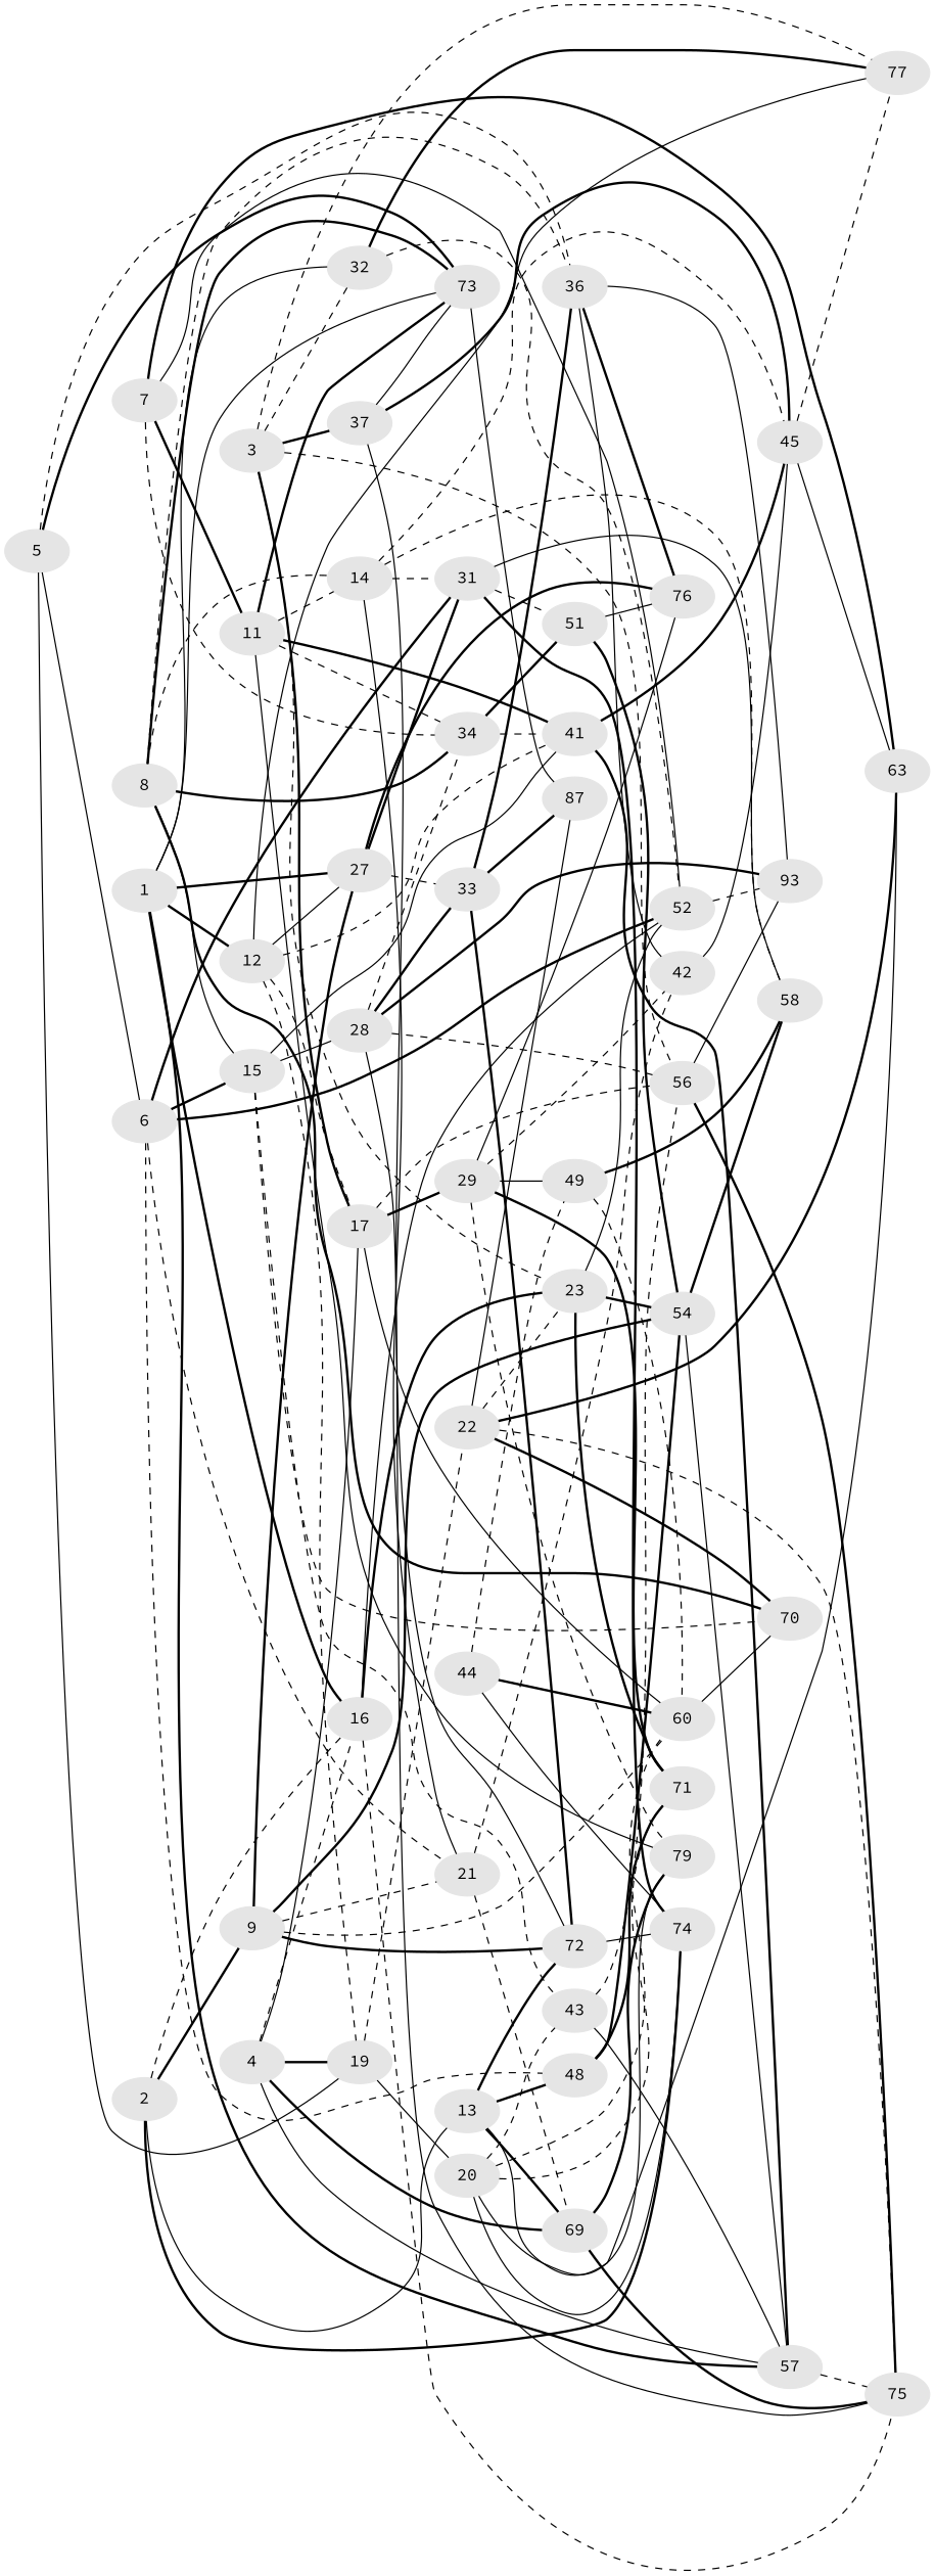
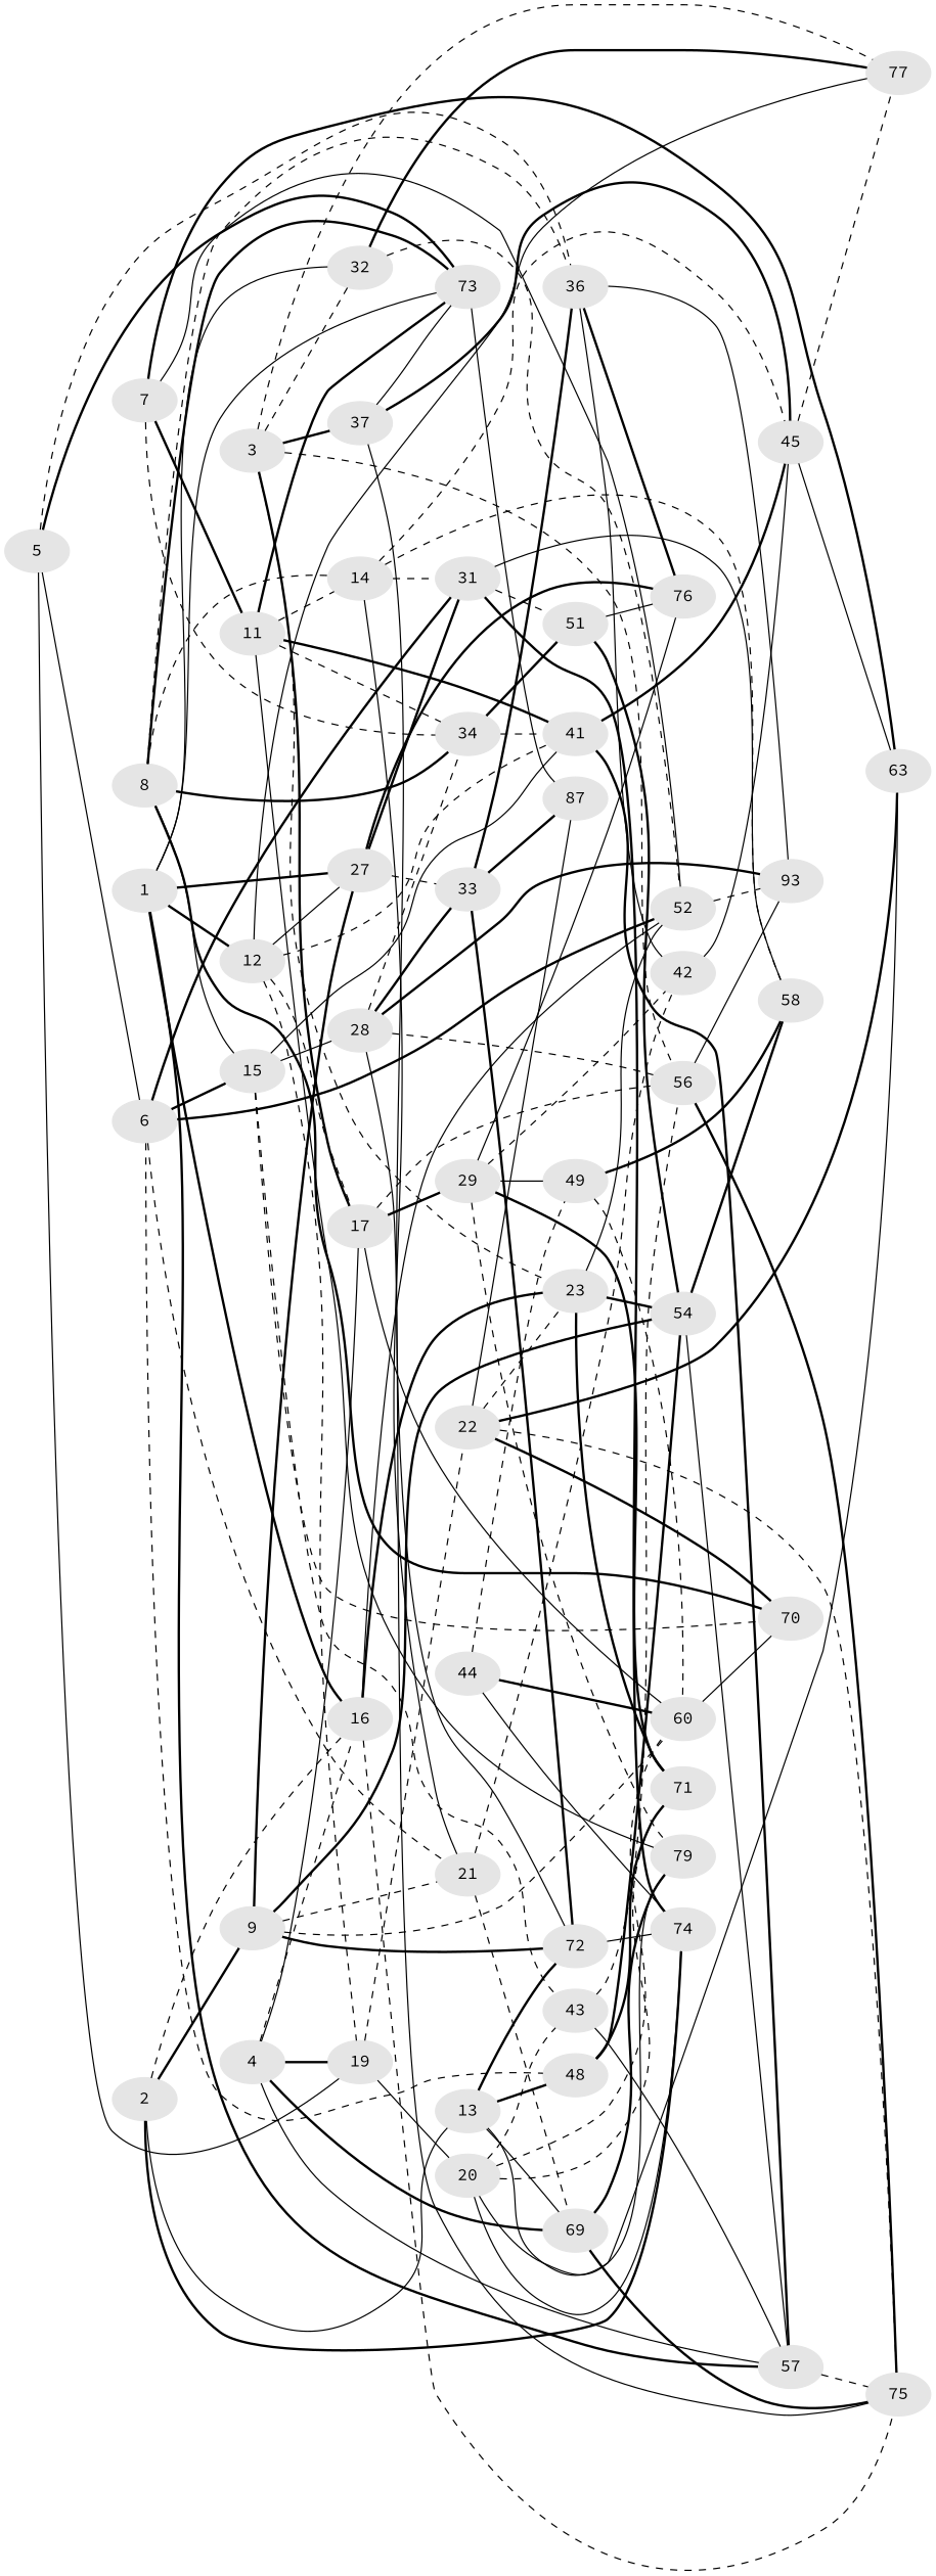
  graph {
    fontname="Source Code Pro"
    rankdir=LR
    node [color=gray90 fontname="Source Code Pro" style=filled]
    edge [fontname="Source Code Pro" style=bold]
    1 [super="+10"]
    12 [super="+40"]
    16 [super="+46"]
    27 [super="+39"]
    32
    57 [super="+66"]
    73 [super="+90"]
    17 [super="+86"]
    77
    19 [super="+64"]
    41 [super="+82"]
    23 [super="+53"]
    52 [super="+61"]
    75 [super="+84"]
    31 [super="+38"]
    33 [super="+55"]
    76
    87
    9 [super="+25"]
    21 [super="+30"]
    54 [super="+62"]
    60 [super="+92"]
    72 [super="+78"]
    2
    13 [super="+94"]
    74 [super="+81"]
    69 [super="+80"]
    48
    63
    3 [super="+83"]
    37
    56 [super="+68"]
    29 [super="+85"]
    71
    45 [super="+59"]
    93
    4 [super="+67"]
    20 [super="+65"]
    22 [super="+91"]
    79
    6 [super="+26"]
    15 [super="+18"]
    5
    36 [super="+89"]
    42
    70
    28 [super="+47"]
    43
    58
    51
    11 [super="+50"]
    34 [super="+35"]
    14 [super="+88"]
    7
    8 [super="+24"]
    49
    44
    1 -- 12
    1 -- 16
    1 -- 27
    1 -- 32 [style=solid]
    1 -- 57
    1 -- 73 [style=solid]
    12 -- 27 [style=solid]
    12 -- 17 [style=dashed]
    12 -- 77 [style=solid]
    12 -- 19 [style=dashed]
    12 -- 41 [style=dashed]
    16 -- 23
    16 -- 52 [style=solid]
    16 -- 75 [style=dashed]
    27 -- 31
    27 -- 33 [style=dashed]
    27 -- 76
    32 -- 77
    32 -- 52 [style=dashed]
    57 -- 75 [style=dashed]
    73 -- 87 [style=solid]
    17 -- 60 [style=solid]
    17 -- 56 [style=dashed]
    17 -- 29
    19 -- 20 [style=solid]
    19 -- 22 [style=dashed]
    41 -- 57
    41 -- 45
    23 -- 52 [style=solid]
    23 -- 54
    23 -- 71
    52 -- 93 [style=dashed]
    31 -- 74
    31 -- 58 [style=solid]
    31 -- 51 [style=dashed]
    33 -- 87 [weight=2]
    33 -- 72
    33 -- 36
    9 -- 27
    9 -- 21 [style=dashed]
    9 -- 54
    9 -- 60 [style=dashed]
    9 -- 72
    21 -- 69 [style=dashed weight=2]
    21 -- 42 [style=dashed]
    54 -- 57 [style=solid]
    54 -- 58
    60 -- 70 [style=solid]
    72 -- 74 [style=solid]
    2 -- 16 [style=dashed]
    2 -- 9
    2 -- 13 [style=solid]
    2 -- 74
    13 -- 72 [weight=2]
-   13 -- 69
+   13 -- 69 [style=solid]
    13 -- 48
    13 -- 63 [style=solid]
    69 -- 75
    69 -- 79
    48 -- 54
    48 -- 71
    3 -- 32 [style=dashed]
    3 -- 17
    3 -- 77 [style=dashed]
    3 -- 23 [style=dashed]
    3 -- 37
    3 -- 56 [style=dashed]
    37 -- 73 [style=solid]
    37 -- 72 [style=solid]
    37 -- 45
    56 -- 75
    56 -- 93 [style=solid]
    29 -- 76 [style=solid]
    29 -- 71
    29 -- 79 [style=dashed]
    29 -- 42 [style=dashed]
    29 -- 49 [style=solid]
    45 -- 77 [style=dashed]
    45 -- 63 [style=solid]
    4 -- 16 [style=dashed]
    4 -- 57 [style=solid]
    4 -- 17 [style=solid]
    4 -- 19 [weight=2]
    4 -- 69
    20 -- 60 [style=dashed]
    20 -- 74 [style=solid]
    20 -- 71 [style=dashed]
    20 -- 79 [style=solid]
    20 -- 43 [style=dashed]
    22 -- 23 [style=dashed]
    22 -- 75 [style=dashed]
    22 -- 87 [style=solid]
    22 -- 63
    22 -- 70
    6 -- 52
    6 -- 31
    6 -- 21 [style=dashed]
    6 -- 48 [style=dashed]
    6 -- 15
    15 -- 41 [style=solid]
    15 -- 70 [style=dashed]
    15 -- 28 [style=solid]
    15 -- 43 [style=dashed]
    5 -- 73
    5 -- 19 [style=solid]
    5 -- 6 [style=solid]
    5 -- 36 [style=dashed]
    36 -- 76
    36 -- 93 [style=solid]
    36 -- 42 [style=solid]
    42 -- 45 [style=solid]
    28 -- 75 [style=solid]
    28 -- 33
    28 -- 56 [style=dashed]
    28 -- 93
    28 -- 34 [style=dashed]
    43 -- 57 [style=solid]
    43 -- 56 [style=dashed]
    51 -- 76 [style=solid]
    51 -- 54
    11 -- 73
    11 -- 41
    11 -- 79 [style=solid]
    11 -- 34 [style=dashed]
    11 -- 14 [style=dashed]
    34 -- 41 [style=dashed]
    34 -- 51
    14 -- 31 [style=dashed]
    14 -- 21 [style=solid]
    14 -- 45 [style=dashed]
    14 -- 58 [style=dashed]
    7 -- 52 [style=solid]
    7 -- 63
    7 -- 11
    7 -- 34 [style=dashed]
    8 -- 73
    8 -- 15 [style=solid]
    8 -- 36 [style=dashed]
    8 -- 70
    8 -- 34
    8 -- 14 [style=dashed]
    49 -- 60 [style=dashed]
    49 -- 58
    44 -- 60
    44 -- 74 [style=solid weight=2]
    44 -- 49 [style=dashed]
  }
